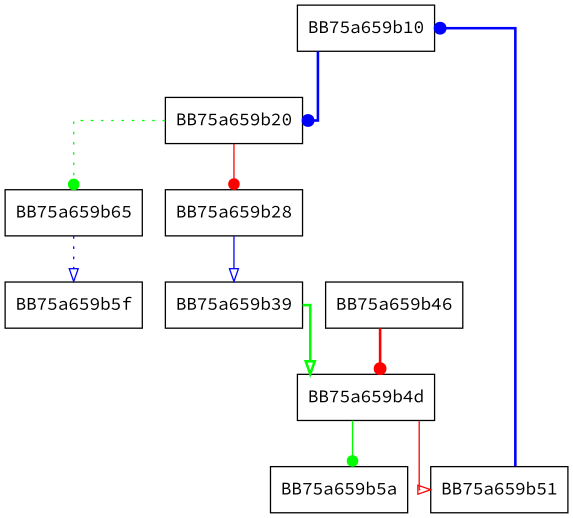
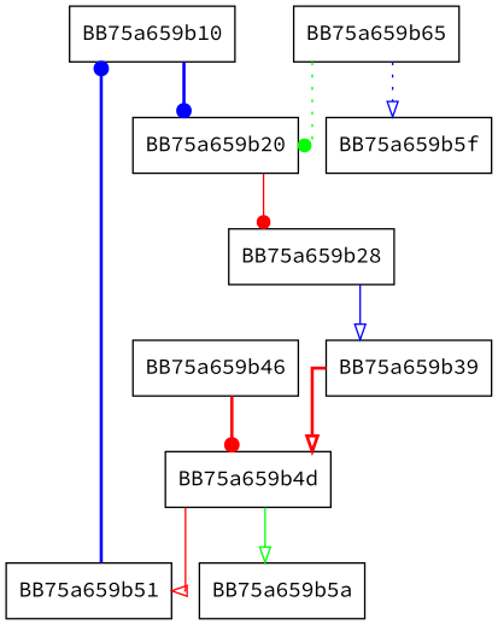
  digraph {
    fontname="Source Code Pro"
    splines=ortho
    node [fontname="Source Code Pro" shape=box]
    edge [arrowhead=dot color=blue fontname="Source Code Pro" style=bold]
    BB75a659b10
    BB75a659b20
    BB75a659b65
    BB75a659b28
    BB75a659b5f
    BB75a659b39
    BB75a659b4d
    BB75a659b5a
    BB75a659b51
    BB75a659b46
    BB75a659b10 -> BB75a659b20
-   BB75a659b20 -> BB75a659b65 [color=green style=dotted]
+   BB75a659b65 -> BB75a659b20 [color=green style=dotted]
    BB75a659b20 -> BB75a659b28 [color=red style=solid]
    BB75a659b65 -> BB75a659b5f [arrowhead=onormal style=dotted]
    BB75a659b28 -> BB75a659b39 [arrowhead=onormal style=solid]
-   BB75a659b39 -> BB75a659b4d [arrowhead=onormal color=green]
-   BB75a659b4d -> BB75a659b5a [color=green style=solid]
+   BB75a659b39 -> BB75a659b4d [arrowhead=onormal color=red]
+   BB75a659b4d -> BB75a659b5a [arrowhead=onormal color=green style=solid]
    BB75a659b4d -> BB75a659b51 [arrowhead=onormal color=red style=solid]
    BB75a659b51 -> BB75a659b10
    BB75a659b46 -> BB75a659b4d [color=red]
  }
